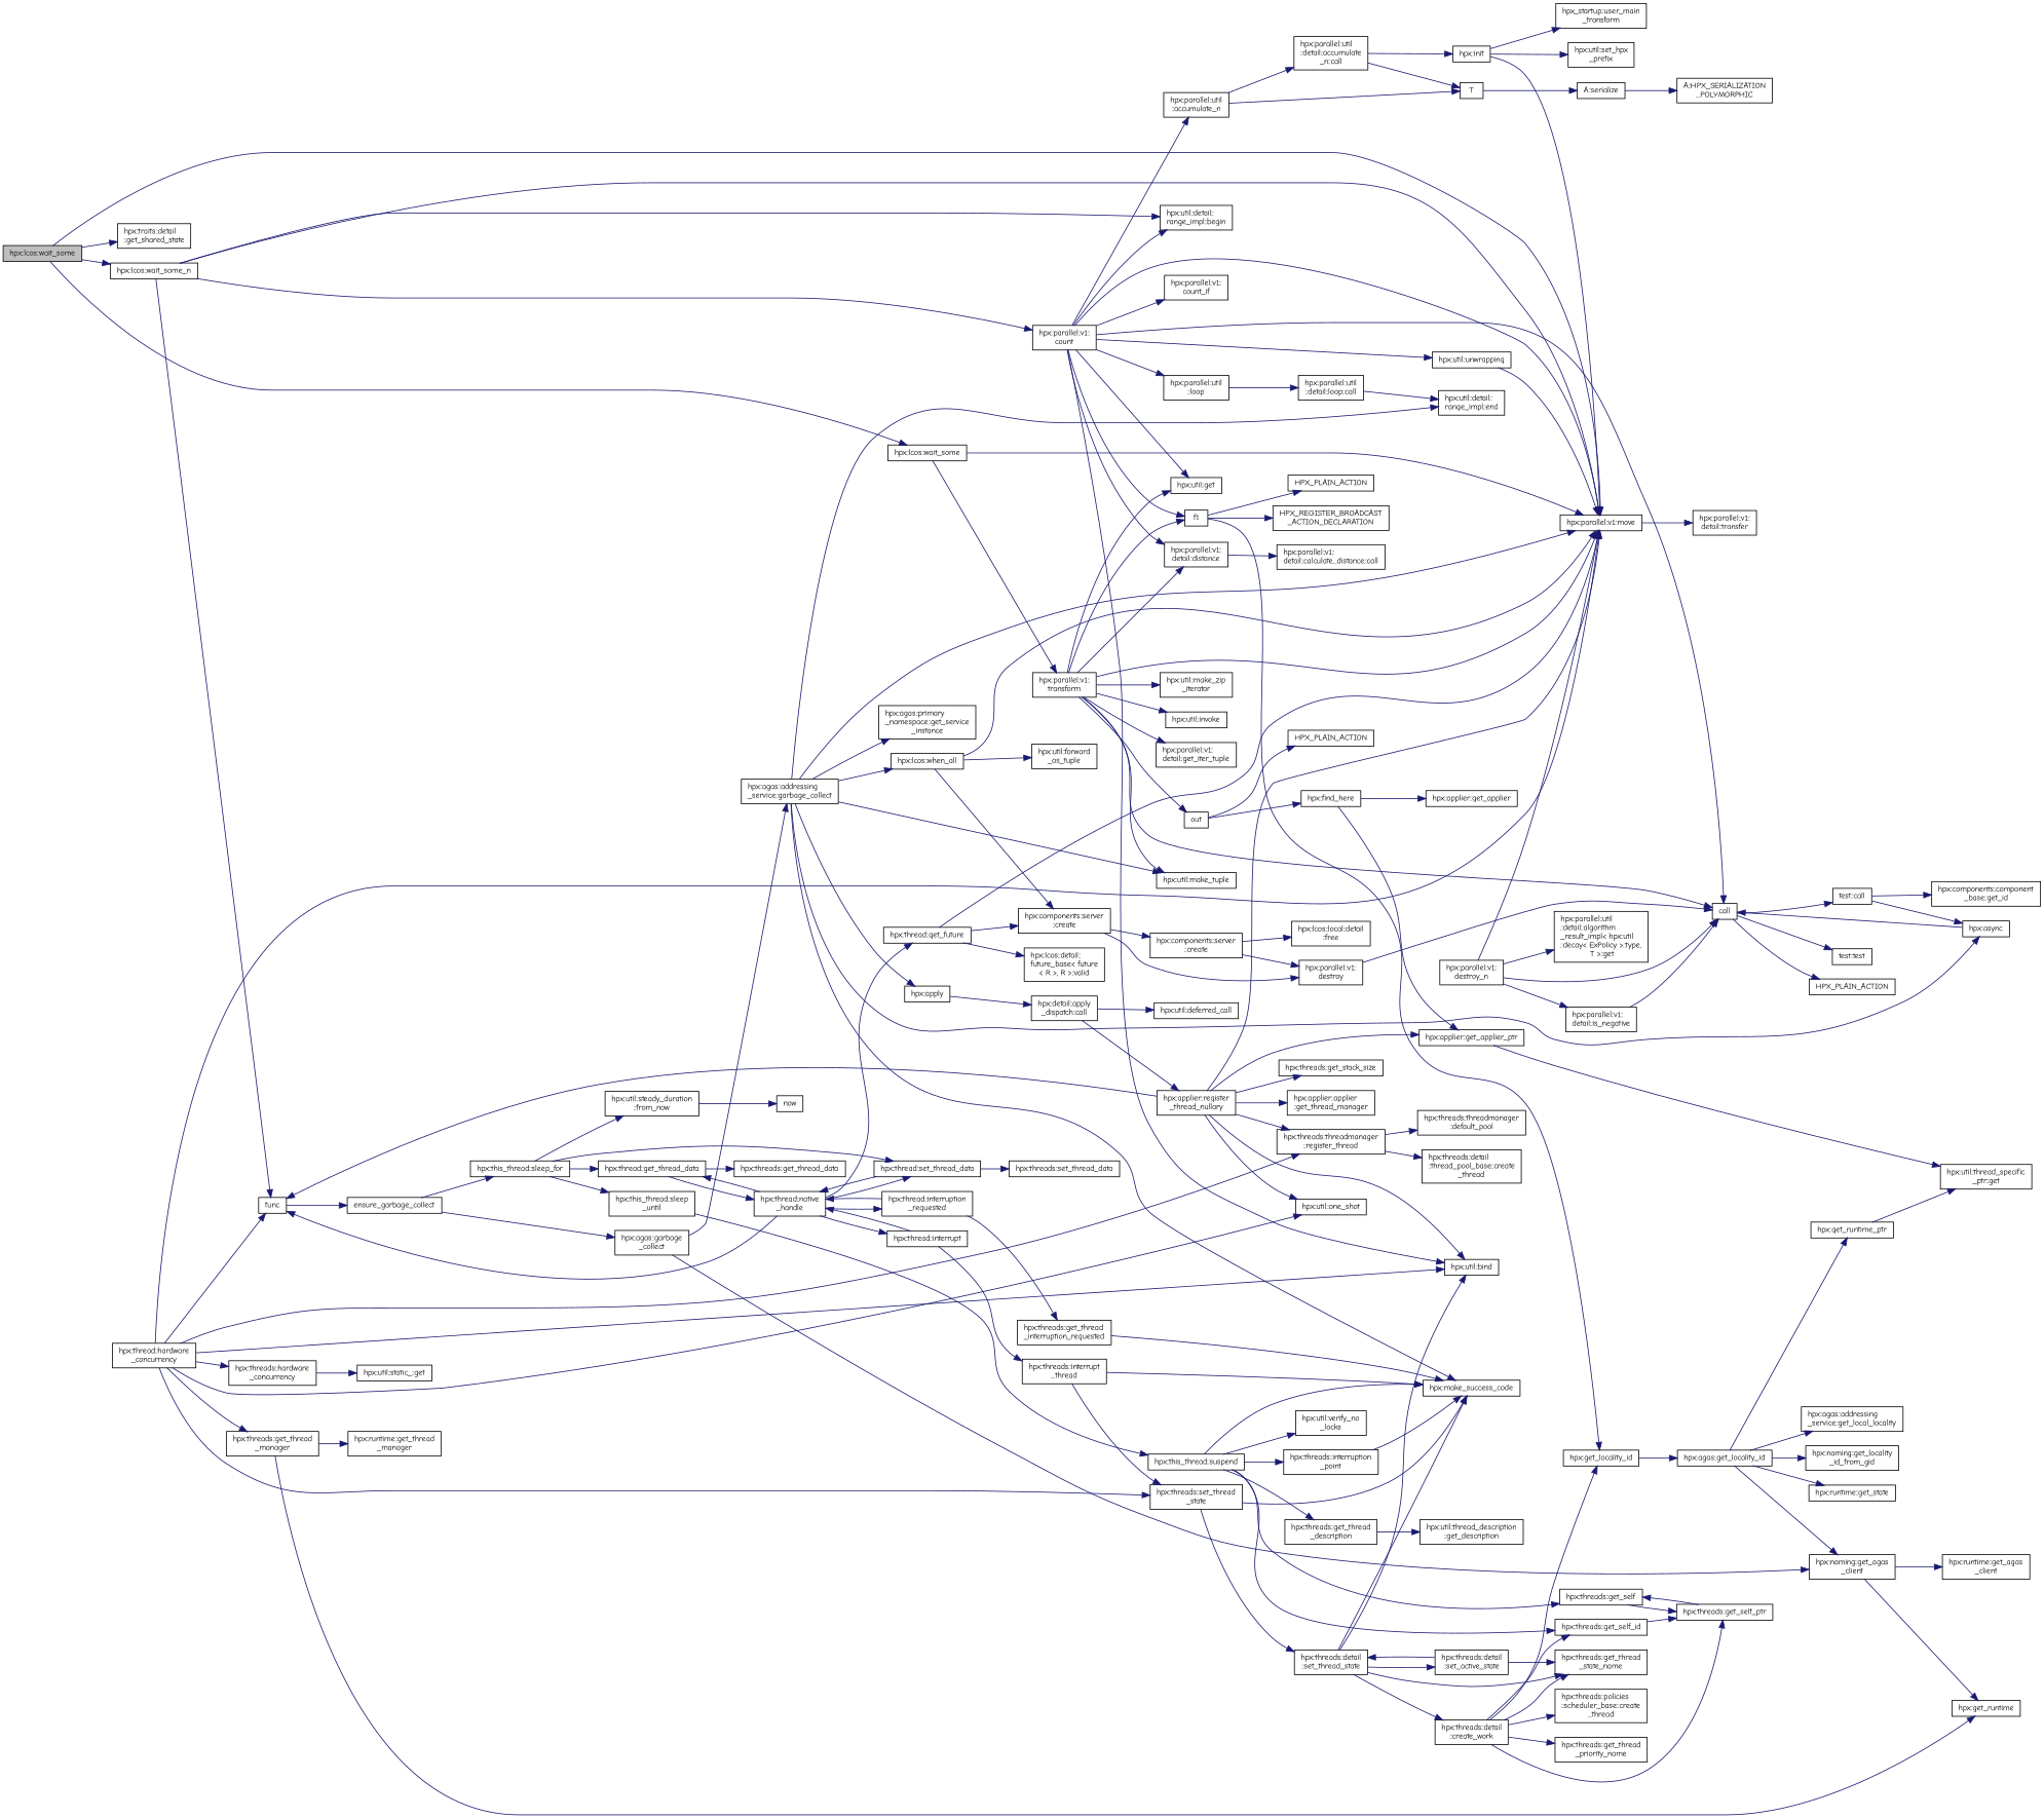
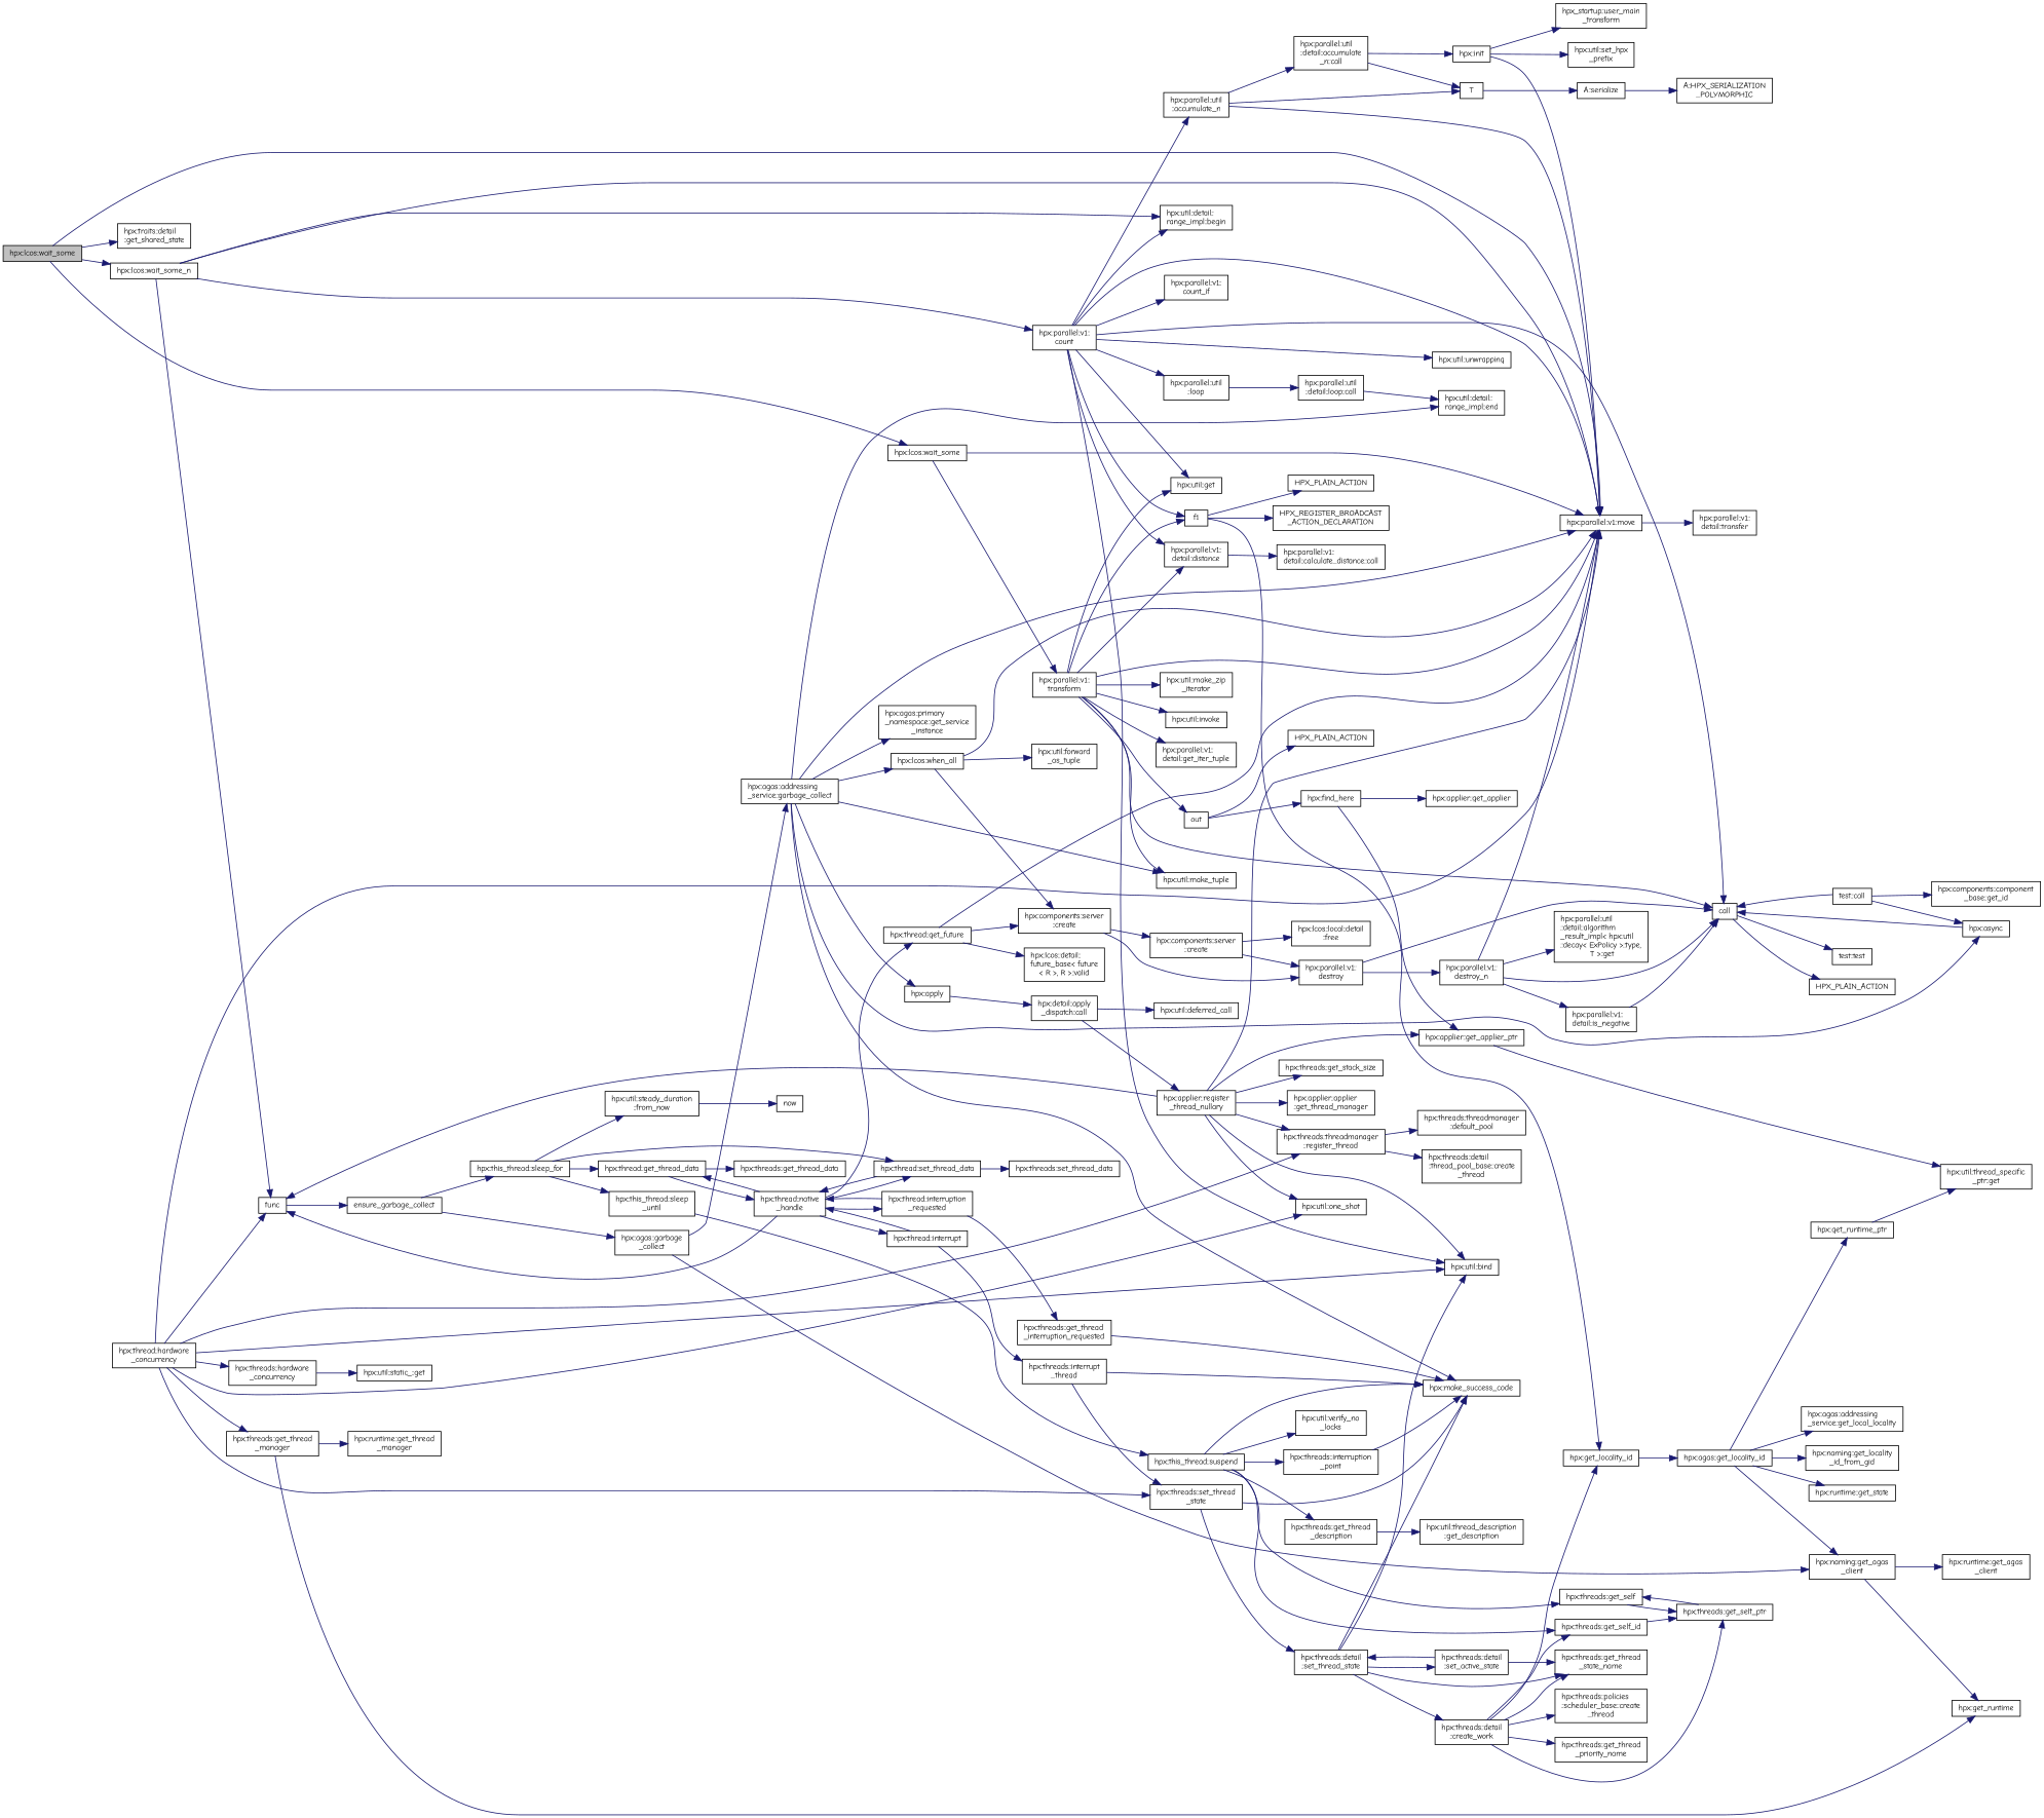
  digraph {
    fontname="Comic Neue"
    rankdir=LR
    node [color=black fillcolor=white fontname="Comic Neue" fontsize=10 shape=record style=filled]
    edge [color=midnightblue fontname="Comic Neue" fontsize=10 labelfontname=Helvetica labelfontsize=10 style=solid]
    n1 [fillcolor=grey75 fontcolor=black height=0.2 label="hpx::lcos::wait_some" width=0.4]
    n2 [height=0.2 label="hpx::traits::detail\l::get_shared_state" width=0.4]
    n3 [height=0.2 label="hpx::parallel::v1::move" width=0.4]
    n4 [height=0.2 label="hpx::lcos::wait_some" width=0.4]
    n5 [height=0.2 label="hpx::lcos::wait_some_n" width=0.4]
    n6 [height=0.2 label="hpx::parallel::v1::\ldetail::transfer" width=0.4]
    n7 [height=0.2 label="hpx::parallel::v1::\ltransform" width=0.4]
    n8 [height=0.2 label=func width=0.4]
    n9 [height=0.2 label="hpx::parallel::v1::\lcount" width=0.4]
    n10 [height=0.2 label="hpx::util::detail::\lrange_impl::begin" width=0.4]
    n11 [height=0.2 label="hpx::util::invoke" width=0.4]
    n12 [height=0.2 label=f1 width=0.4]
    n13 [height=0.2 label="hpx::parallel::v1::\ldetail::get_iter_tuple" width=0.4]
    n14 [height=0.2 label="hpx::util::make_zip\l_iterator" width=0.4]
    n15 [height=0.2 label="hpx::parallel::v1::\ldetail::distance" width=0.4]
    n16 [height=0.2 label="hpx::util::get" width=0.4]
    n17 [height=0.2 label="hpx::util::make_tuple" width=0.4]
    n18 [height=0.2 label=out width=0.4]
    n19 [height=0.2 label=call width=0.4]
    n20 [height=0.2 label="hpx::get_locality_id" width=0.4]
    n21 [height=0.2 label=HPX_PLAIN_ACTION width=0.4]
    n22 [height=0.2 label="HPX_REGISTER_BROADCAST\l_ACTION_DECLARATION" width=0.4]
    n23 [height=0.2 label="hpx::parallel::v1::\ldetail::calculate_distance::call" width=0.4]
    n24 [height=0.2 label="hpx::find_here" width=0.4]
    n25 [height=0.2 label=HPX_PLAIN_ACTION width=0.4]
    n26 [height=0.2 label="test::test" width=0.4]
    n27 [height=0.2 label=HPX_PLAIN_ACTION width=0.4]
    n28 [height=0.2 label="test::call" width=0.4]
    n29 [height=0.2 label="hpx::agas::get_locality_id" width=0.4]
    n30 [height=0.2 label="hpx::get_runtime_ptr" width=0.4]
    n31 [height=0.2 label="hpx::runtime::get_state" width=0.4]
    n32 [height=0.2 label="hpx::naming::get_agas\l_client" width=0.4]
    n33 [height=0.2 label="hpx::agas::addressing\l_service::get_local_locality" width=0.4]
    n34 [height=0.2 label="hpx::naming::get_locality\l_id_from_gid" width=0.4]
    n35 [height=0.2 label="hpx::util::thread_specific\l_ptr::get" width=0.4]
    n36 [height=0.2 label="hpx::get_runtime" width=0.4]
    n37 [height=0.2 label="hpx::runtime::get_agas\l_client" width=0.4]
    n38 [height=0.2 label="hpx::applier::get_applier_ptr" width=0.4]
    n39 [height=0.2 label="hpx::applier::get_applier" width=0.4]
    n40 [height=0.2 label="hpx::async" width=0.4]
    n41 [height=0.2 label="hpx::components::component\l_base::get_id" width=0.4]
    n42 [height=0.2 label=ensure_garbage_collect width=0.4]
    n43 [height=0.2 label="hpx::util::bind" width=0.4]
    n44 [height=0.2 label="hpx::parallel::v1::\lcount_if" width=0.4]
    n45 [height=0.2 label="hpx::parallel::util\l::loop" width=0.4]
    n46 [height=0.2 label="hpx::util::unwrapping" width=0.4]
    n47 [height=0.2 label="hpx::parallel::util\l::accumulate_n" width=0.4]
    n48 [height=0.2 label="hpx::this_thread::sleep_for" width=0.4]
    n49 [height=0.2 label="hpx::agas::garbage\l_collect" width=0.4]
    n50 [height=0.2 label="hpx::this_thread::sleep\l_until" width=0.4]
    n51 [height=0.2 label="hpx::util::steady_duration\l::from_now" width=0.4]
    n52 [height=0.2 label="hpx::thread::get_thread_data" width=0.4]
    n53 [height=0.2 label="hpx::thread::set_thread_data" width=0.4]
    n54 [height=0.2 label="hpx::agas::addressing\l_service::garbage_collect" width=0.4]
    n55 [height=0.2 label="hpx::this_thread::suspend" width=0.4]
    n56 [height=0.2 label=now width=0.4]
    n57 [height=0.2 label="hpx::threads::get_thread_data" width=0.4]
    n58 [height=0.2 label="hpx::thread::native\l_handle" width=0.4]
    n59 [height=0.2 label="hpx::threads::set_thread_data" width=0.4]
    n60 [height=0.2 label="hpx::threads::get_self" width=0.4]
    n61 [height=0.2 label="hpx::threads::get_self_id" width=0.4]
    n62 [height=0.2 label="hpx::threads::interruption\l_point" width=0.4]
    n63 [height=0.2 label="hpx::make_success_code" width=0.4]
    n64 [height=0.2 label="hpx::util::verify_no\l_locks" width=0.4]
    n65 [height=0.2 label="hpx::threads::get_thread\l_description" width=0.4]
    n66 [height=0.2 label="hpx::threads::get_self_ptr" width=0.4]
    n67 [height=0.2 label="hpx::util::thread_description\l::get_description" width=0.4]
    n68 [height=0.2 label="hpx::thread::interrupt" width=0.4]
    n69 [height=0.2 label="hpx::thread::interruption\l_requested" width=0.4]
    n70 [height=0.2 label="hpx::thread::get_future" width=0.4]
    n71 [height=0.2 label="hpx::thread::hardware\l_concurrency" width=0.4]
    n72 [height=0.2 label="hpx::threads::hardware\l_concurrency" width=0.4]
    n73 [height=0.2 label="hpx::util::one_shot" width=0.4]
    n74 [height=0.2 label="hpx::threads::get_thread\l_manager" width=0.4]
    n75 [height=0.2 label="hpx::threads::threadmanager\l::register_thread" width=0.4]
    n76 [height=0.2 label="hpx::threads::set_thread\l_state" width=0.4]
    n77 [height=0.2 label="hpx::threads::interrupt\l_thread" width=0.4]
    n78 [height=0.2 label="hpx::threads::get_thread\l_interruption_requested" width=0.4]
    n79 [height=0.2 label="hpx::lcos::detail::\lfuture_base\< future\l\< R \>, R \>::valid" width=0.4]
    n80 [height=0.2 label="hpx::components::server\l::create" width=0.4]
    n81 [height=0.2 label="hpx::util::static_::get" width=0.4]
    n82 [height=0.2 label="hpx::runtime::get_thread\l_manager" width=0.4]
    n83 [height=0.2 label="hpx::threads::threadmanager\l::default_pool" width=0.4]
    n84 [height=0.2 label="hpx::threads::detail\l::thread_pool_base::create\l_thread" width=0.4]
    n85 [height=0.2 label="hpx::threads::detail\l::set_thread_state" width=0.4]
    n86 [height=0.2 label="hpx::threads::get_thread\l_state_name" width=0.4]
    n87 [height=0.2 label="hpx::threads::detail\l::set_active_state" width=0.4]
    n88 [height=0.2 label="hpx::threads::detail\l::create_work" width=0.4]
    n89 [height=0.2 label="hpx::threads::get_thread\l_priority_name" width=0.4]
    n90 [height=0.2 label="hpx::threads::policies\l::scheduler_base::create\l_thread" width=0.4]
    n91 [height=0.2 label="hpx::components::server\l::create" width=0.4]
    n92 [height=0.2 label="hpx::parallel::v1::\ldestroy" width=0.4]
    n93 [height=0.2 label="hpx::lcos::local::detail\l::free" width=0.4]
    n94 [height=0.2 label="hpx::parallel::v1::\ldestroy_n" width=0.4]
    n95 [height=0.2 label="hpx::parallel::v1::\ldetail::is_negative" width=0.4]
    n96 [height=0.2 label="hpx::parallel::util\l::detail::algorithm\l_result_impl\< hpx::util\l::decay\< ExPolicy \>::type,\l T \>::get" width=0.4]
    n97 [height=0.2 label="hpx::agas::primary\l_namespace::get_service\l_instance" width=0.4]
    n98 [height=0.2 label="hpx::util::detail::\lrange_impl::end" width=0.4]
    n99 [height=0.2 label="hpx::apply" width=0.4]
    n100 [height=0.2 label="hpx::lcos::when_all" width=0.4]
    n101 [height=0.2 label="hpx::detail::apply\l_dispatch::call" width=0.4]
    n102 [height=0.2 label="hpx::util::forward\l_as_tuple" width=0.4]
    n103 [height=0.2 label="hpx::applier::register\l_thread_nullary" width=0.4]
    n104 [height=0.2 label="hpx::util::deferred_call" width=0.4]
    n105 [height=0.2 label="hpx::threads::get_stack_size" width=0.4]
    n106 [height=0.2 label="hpx::applier::applier\l::get_thread_manager" width=0.4]
    n107 [height=0.2 label="hpx::parallel::util\l::detail::loop::call" width=0.4]
    n108 [height=0.2 label="hpx::parallel::util\l::detail::accumulate\l_n::call" width=0.4]
    n109 [height=0.2 label=T width=0.4]
    n110 [height=0.2 label="hpx::init" width=0.4]
    n111 [height=0.2 label="A::serialize" width=0.4]
    n112 [height=0.2 label="hpx::util::set_hpx\l_prefix" width=0.4]
    n113 [height=0.2 label="hpx_startup::user_main\l_transform" width=0.4]
    n114 [height=0.2 label="A::HPX_SERIALIZATION\l_POLYMORPHIC" width=0.4]
    n1 -> n2
    n1 -> n3
    n1 -> n4
    n1 -> n5
    n3 -> n6
    n4 -> n3
    n4 -> n7
    n5 -> n3
    n5 -> n8
    n5 -> n9
    n5 -> n10
    n7 -> n3
    n7 -> n11
    n7 -> n12
    n7 -> n13
    n7 -> n14
    n7 -> n15
    n7 -> n16
    n7 -> n17
    n7 -> n18
    n7 -> n19
    n8 -> n42
    n9 -> n3
    n9 -> n10
    n9 -> n12
    n9 -> n15
    n9 -> n16
    n9 -> n19
    n9 -> n43
    n9 -> n44
    n9 -> n45
    n9 -> n46
    n9 -> n47
    n12 -> n20
    n12 -> n21
    n12 -> n22
    n15 -> n23
    n18 -> n24
    n18 -> n25
    n19 -> n26
    n19 -> n27
-   n19 -> n28
+   n28 -> n19
    n20 -> n29
    n24 -> n38
    n24 -> n39
    n28 -> n40
    n28 -> n41
    n29 -> n30
    n29 -> n31
    n29 -> n32
    n29 -> n33
    n29 -> n34
    n30 -> n35
    n32 -> n36
    n32 -> n37
    n38 -> n35
    n40 -> n19
    n42 -> n48
    n42 -> n49
    n45 -> n107
-   n46 -> n3
+   n47 -> n3
    n47 -> n108
    n47 -> n109
    n48 -> n50
    n48 -> n51
    n48 -> n52
    n48 -> n53
    n49 -> n32
    n49 -> n54
    n50 -> n55
    n51 -> n56
    n52 -> n57
    n52 -> n58
    n53 -> n58
    n53 -> n59
    n54 -> n3
    n54 -> n17
    n54 -> n40
    n54 -> n63
    n54 -> n97
    n54 -> n98
    n54 -> n99
    n54 -> n100
    n55 -> n60
    n55 -> n61
    n55 -> n62
    n55 -> n63
    n55 -> n64
    n55 -> n65
    n58 -> n8
    n58 -> n52
    n58 -> n53
    n58 -> n68
    n58 -> n69
    n58 -> n70
    n60 -> n66
    n61 -> n66
    n62 -> n63
    n65 -> n67
    n66 -> n60
    n68 -> n58
    n68 -> n77
    n69 -> n58
    n69 -> n78
    n70 -> n3
    n70 -> n79
    n70 -> n80
    n71 -> n3
    n71 -> n8
    n71 -> n43
    n71 -> n72
    n71 -> n73
    n71 -> n74
    n71 -> n75
    n71 -> n76
    n72 -> n81
    n74 -> n36
    n74 -> n82
    n75 -> n83
    n75 -> n84
    n76 -> n63
    n76 -> n85
    n77 -> n63
    n77 -> n76
    n78 -> n63
    n80 -> n91
    n80 -> n92
    n85 -> n43
    n85 -> n63
    n85 -> n86
    n85 -> n87
    n85 -> n88
    n87 -> n85
    n87 -> n86
    n88 -> n20
    n88 -> n61
    n88 -> n66
    n88 -> n86
    n88 -> n89
    n88 -> n90
    n91 -> n92
    n91 -> n93
    n92 -> n19
+   n92 -> n94
    n94 -> n3
    n94 -> n19
    n94 -> n95
    n94 -> n96
    n95 -> n19
    n99 -> n101
    n100 -> n3
    n100 -> n80
    n100 -> n102
    n101 -> n103
    n101 -> n104
    n103 -> n3
    n103 -> n8
    n103 -> n38
    n103 -> n43
    n103 -> n73
    n103 -> n75
    n103 -> n105
    n103 -> n106
    n107 -> n98
    n108 -> n109
    n108 -> n110
    n109 -> n111
    n110 -> n3
    n110 -> n112
    n110 -> n113
    n111 -> n114
  }
